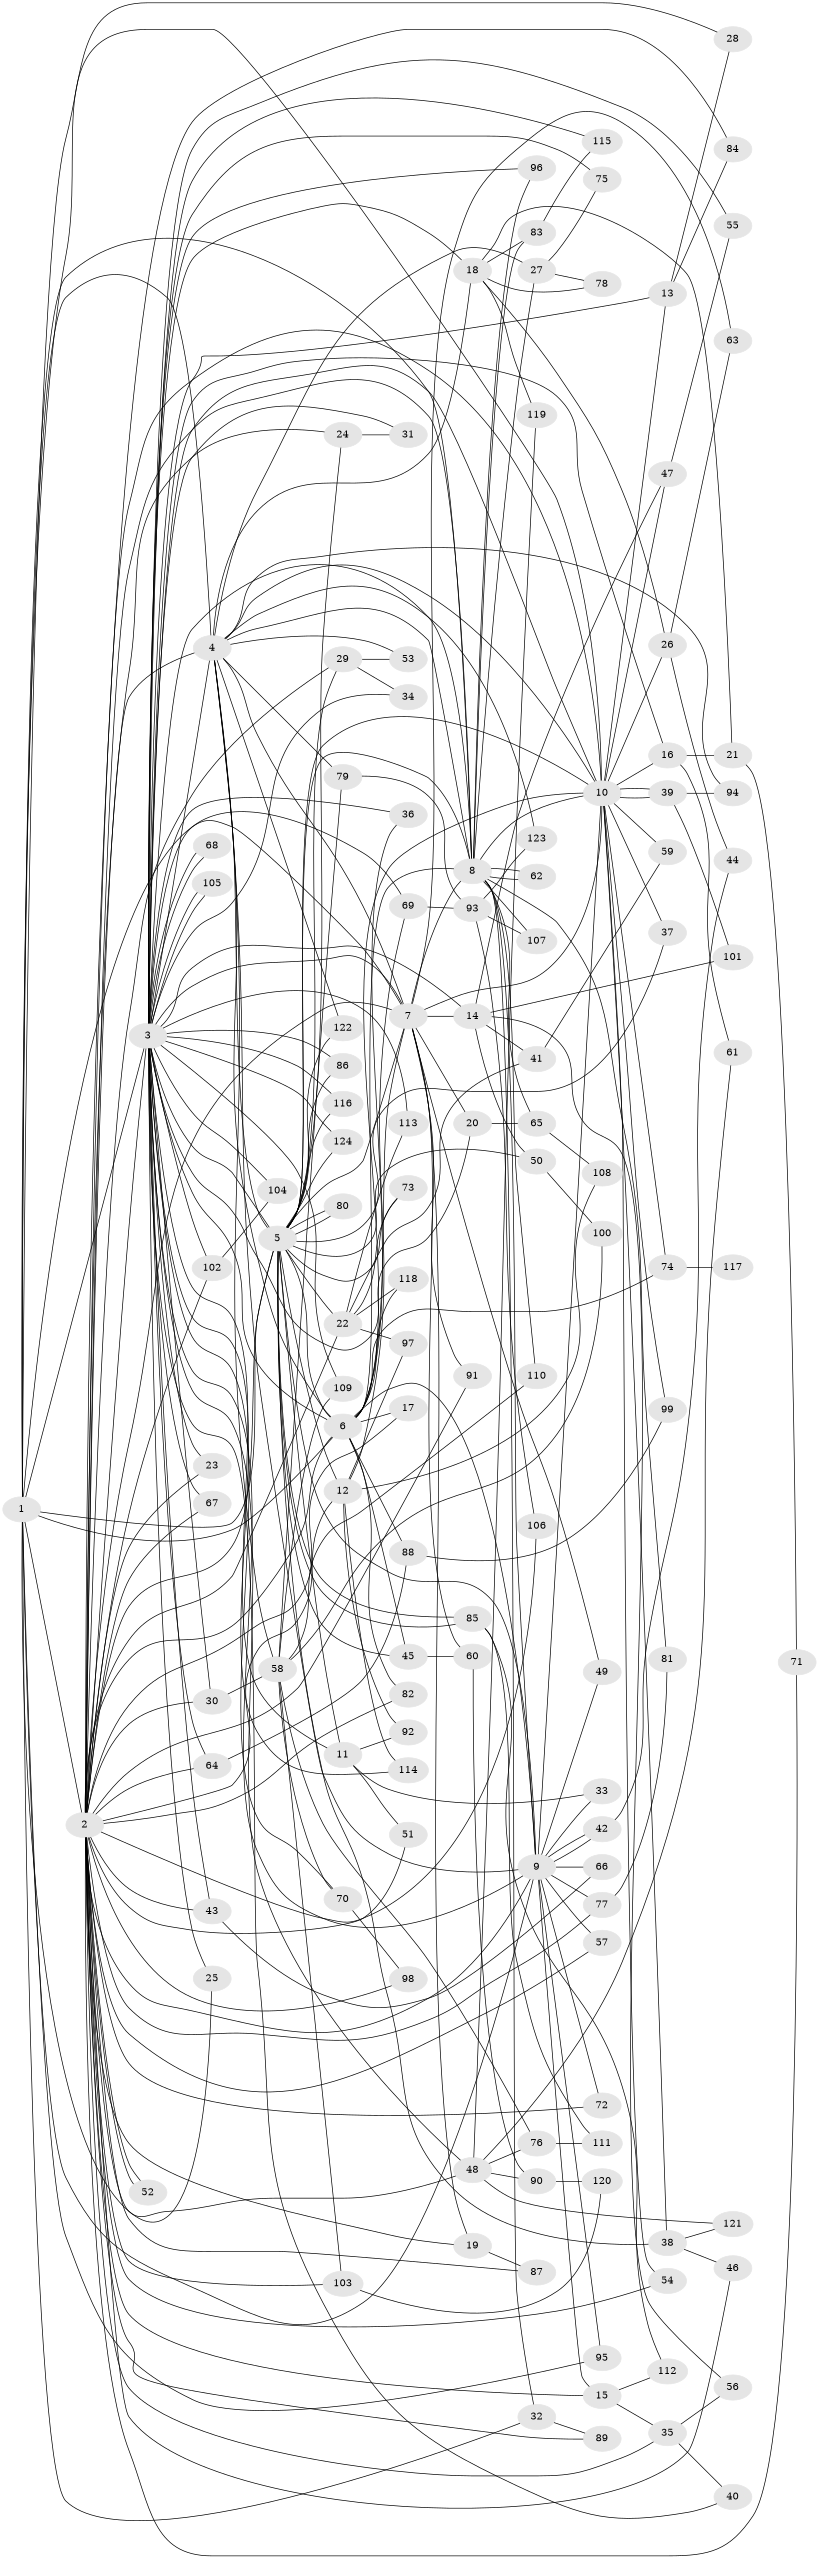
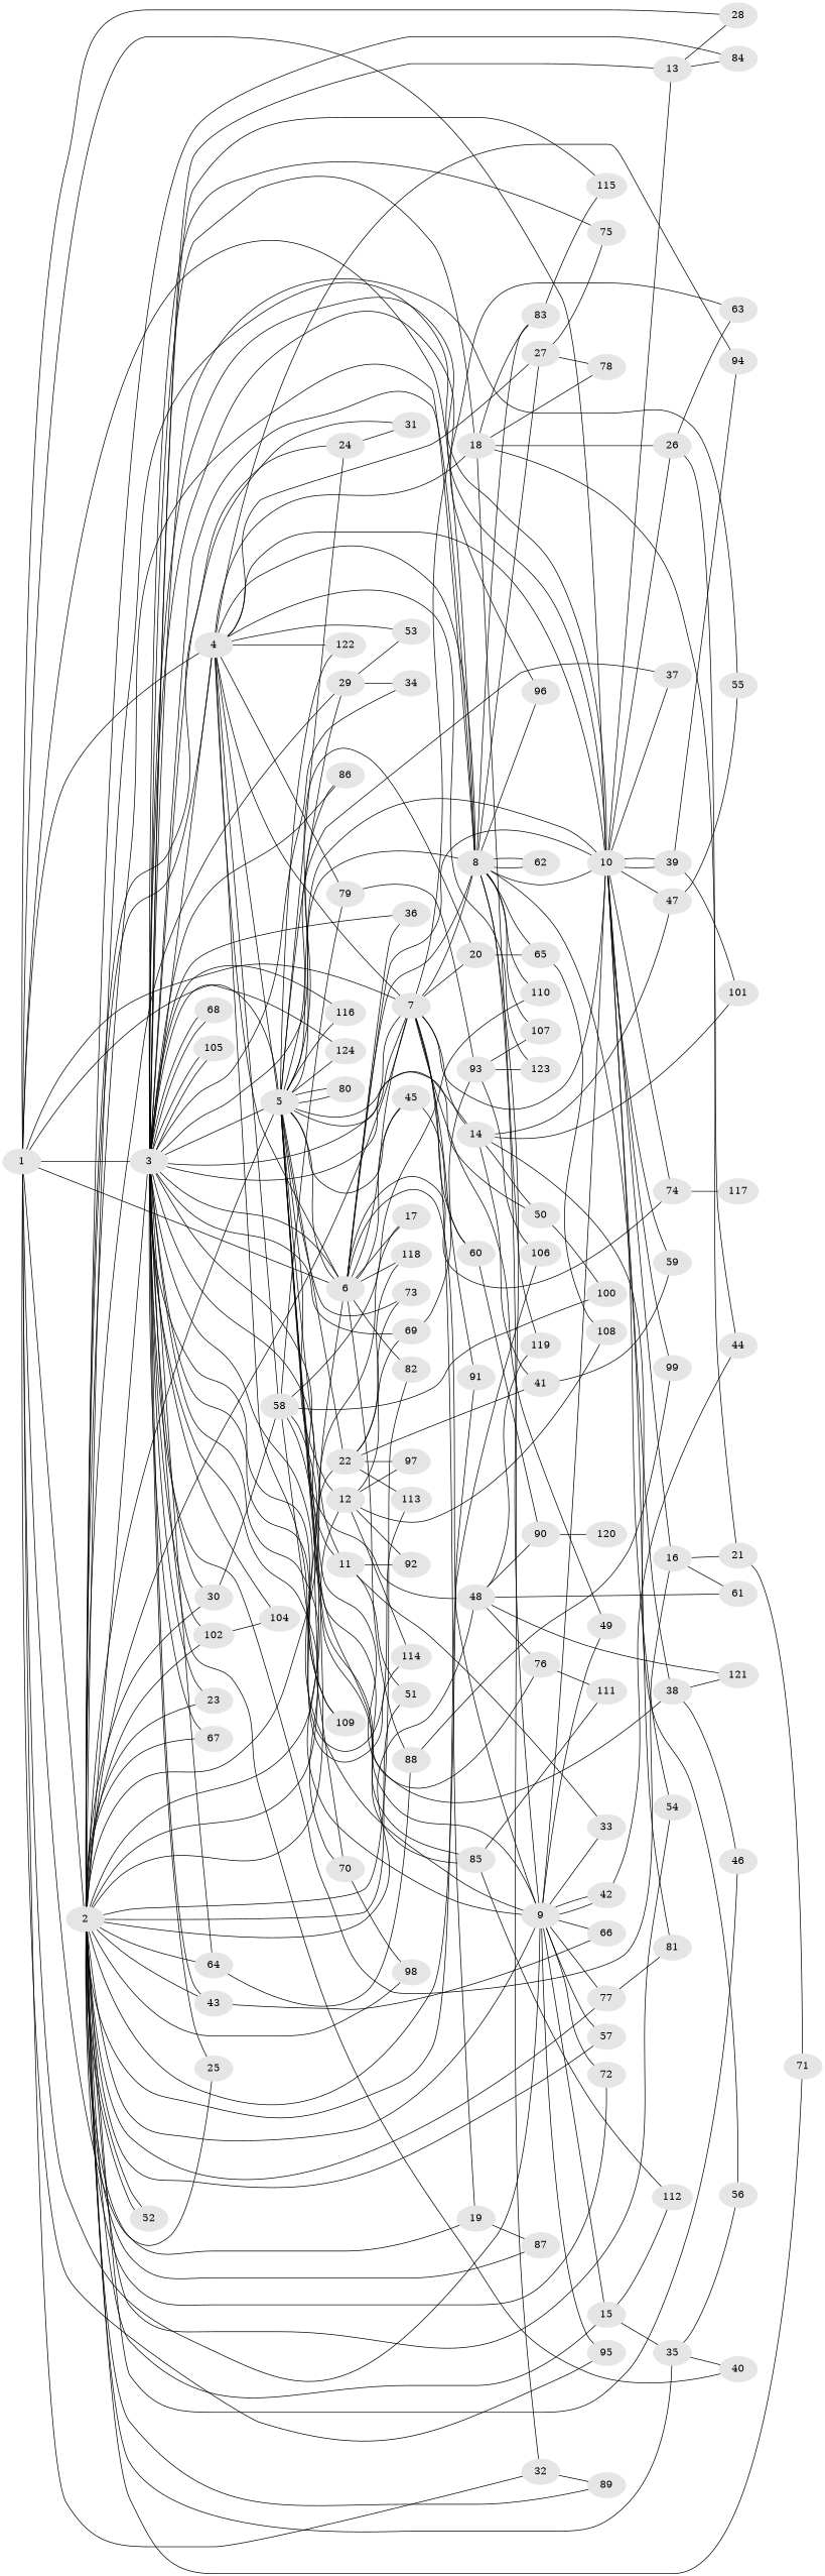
  graph {
    rankdir=LR
    node [color=gray90 style=filled]
    1
    2
    3
    4
    5
    6
    7
    8
    9
    10
    25
    28
    32
    95
    12
    15
    17
    19
    22
    23
    24
    29
    30
    35
    43
    46
    48
    51
    52
    54
    57
    64
    67
    71
    72
    77
    82
    84
    87
    89
    91
    98
    102
-   103
    106
    11
    13
    14
    16
    18
    20
    31
    34
    36
    40
    55
    68
    69
    70
    75
    86
    96
    104
    105
    109
    113
    114
    115
    116
    124
    27
    53
    58
    79
    94
    122
    123
    37
    38
    45
    50
    73
    80
    85
    74
    88
    118
    49
    60
    63
    62
    65
    81
    83
    107
    110
    33
    42
    66
    26
    39
    47
    59
    99
    92
    97
    108
    112
    41
    56
    61
    119
    121
    76
    90
    120
    101
    21
    78
    93
    100
    111
    117
    44
    1 -- 2
    1 -- 3
    1 -- 4
    1 -- 5
    1 -- 6
    1 -- 7
    1 -- 8
    1 -- 9
    1 -- 10
    1 -- 25
    1 -- 28
    1 -- 32
    1 -- 95
    2 -- 3
    2 -- 4
    2 -- 5
    2 -- 6
    2 -- 7
    2 -- 8
    2 -- 9
    2 -- 10
    2 -- 12
    2 -- 15
    2 -- 17
    2 -- 19
    2 -- 22
    2 -- 23
    2 -- 24
    2 -- 29
    2 -- 30
    2 -- 35
    2 -- 43
    2 -- 46
    2 -- 48
    2 -- 51
    2 -- 52
    2 -- 52
    2 -- 54
    2 -- 57
    2 -- 64
    2 -- 67
    2 -- 71
    2 -- 72
    2 -- 77
    2 -- 82
    2 -- 84
    2 -- 87
    2 -- 89
    2 -- 91
    2 -- 98
    2 -- 102
-   2 -- 103
    2 -- 106
    3 -- 4
    3 -- 5
    3 -- 6
    3 -- 7
    3 -- 8
    3 -- 9
    3 -- 10
    3 -- 25
    3 -- 23
    3 -- 30
    3 -- 43
    3 -- 48
    3 -- 64
    3 -- 67
    3 -- 102
    3 -- 11
    3 -- 13
    3 -- 14
    3 -- 16
    3 -- 18
    3 -- 20
    3 -- 31
    3 -- 34
    3 -- 36
    3 -- 40
    3 -- 55
    3 -- 68
    3 -- 68
    3 -- 69
    3 -- 70
    3 -- 75
    3 -- 86
    3 -- 96
    3 -- 104
    3 -- 105
    3 -- 105
    3 -- 109
    3 -- 113
    3 -- 114
    3 -- 115
    3 -- 116
    3 -- 124
    4 -- 5
    4 -- 6
    4 -- 7
    4 -- 8
    4 -- 9
    4 -- 10
    4 -- 18
    4 -- 27
    4 -- 53
    4 -- 58
    4 -- 79
    4 -- 94
    4 -- 122
    4 -- 123
    5 -- 6
    5 -- 7
    5 -- 8
    5 -- 9
    5 -- 10
    5 -- 12
    5 -- 22
    5 -- 24
    5 -- 29
    5 -- 11
    5 -- 86
    5 -- 116
    5 -- 124
    5 -- 122
    5 -- 37
    5 -- 38
    5 -- 45
    5 -- 50
    5 -- 73
    5 -- 80
    5 -- 80
    5 -- 85
    5 -- 85
    6 -- 7
    6 -- 8
    6 -- 9
    6 -- 10
    6 -- 17
    6 -- 82
    6 -- 36
    6 -- 45
    6 -- 74
    6 -- 88
    6 -- 118
    7 -- 8
    7 -- 10
    7 -- 19
    7 -- 91
    7 -- 14
    7 -- 20
    7 -- 49
    7 -- 60
    7 -- 63
    8 -- 9
    8 -- 10
    8 -- 32
    8 -- 96
    8 -- 27
    8 -- 62
    8 -- 62
    8 -- 65
    8 -- 81
    8 -- 83
    8 -- 107
    8 -- 110
    9 -- 10
    9 -- 95
    9 -- 15
    9 -- 57
    9 -- 72
    9 -- 77
    9 -- 49
    9 -- 33
    9 -- 42
    9 -- 42
    9 -- 66
    10 -- 54
    10 -- 13
    10 -- 16
    10 -- 37
    10 -- 38
    10 -- 74
    10 -- 26
    10 -- 39
    10 -- 39
    10 -- 47
    10 -- 59
    10 -- 99
    32 -- 89
    12 -- 69
    12 -- 114
    12 -- 92
    12 -- 97
    12 -- 108
    15 -- 35
    15 -- 112
    19 -- 87
    22 -- 113
    22 -- 73
    22 -- 118
    22 -- 97
    22 -- 41
    24 -- 31
    29 -- 34
    29 -- 53
    30 -- 58
    35 -- 40
    35 -- 56
    43 -- 66
    48 -- 61
    48 -- 119
    48 -- 121
    48 -- 76
    48 -- 90
    64 -- 88
    77 -- 81
    102 -- 104
-   103 -- 120
    11 -- 51
    11 -- 33
    11 -- 92
    13 -- 28
    13 -- 84
    14 -- 50
    14 -- 47
    14 -- 41
    14 -- 56
    14 -- 101
    16 -- 61
    16 -- 21
    18 -- 83
    18 -- 26
    18 -- 119
    18 -- 21
    18 -- 78
    20 -- 65
    69 -- 93
    70 -- 98
    27 -- 75
    27 -- 78
-   58 -- 103
    58 -- 70
    58 -- 109
    58 -- 79
    58 -- 110
    58 -- 76
    58 -- 100
    79 -- 93
    38 -- 46
    38 -- 121
    45 -- 60
    50 -- 100
    85 -- 112
    85 -- 111
    74 -- 117
    88 -- 99
    60 -- 90
    65 -- 108
    83 -- 115
    42 -- 44
    26 -- 63
    26 -- 44
    39 -- 94
    39 -- 101
    47 -- 55
    41 -- 59
    76 -- 111
    90 -- 120
    21 -- 71
    93 -- 106
    93 -- 123
    93 -- 107
  }
